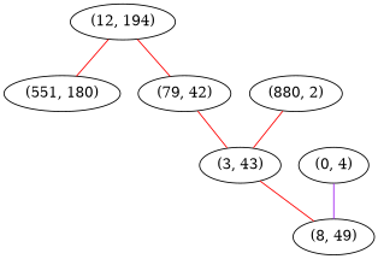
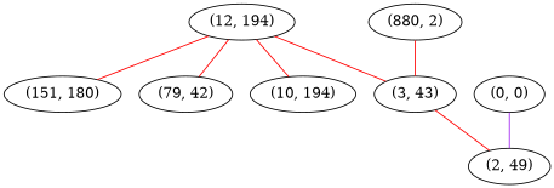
  graph {
    edge [color=red weight=1]
    "(12, 194)"
-   "(151, 180)" [label="(551, 180)"]
+   "(151, 180)"
    n3 [label="(79, 42)"]
+   "(10, 194)"
    n5 [label="(3, 43)"]
-   "(0, 0)" [label="(0, 4)"]
-   "(2, 49)" [label="(8, 49)"]
+   "(0, 0)"
+   "(2, 49)"
    n8 [label="(880, 2)"]
    "(12, 194)" -- "(151, 180)"
    "(12, 194)" -- n3
-   n3 -- n5
+   "(12, 194)" -- "(10, 194)"
+   "(12, 194)" -- n5
    n5 -- "(2, 49)"
    "(0, 0)" -- "(2, 49)" [color=purple weight=4]
    n8 -- n5
  }
